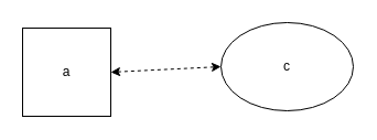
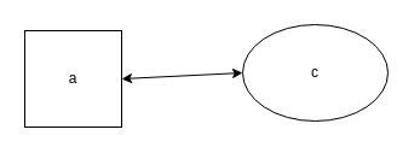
  <mxCell id="0" />
  <mxCell id="1" parent="0" />
  <mxCell id="2" value="a" style="whiteSpace=wrap;html=1;aspect=fixed;" parent="1" vertex="1"><mxGeometry x="20" y="25" width="80" height="80" as="geometry" /></mxCell>
- <mxCell id="3" value="" style="endArrow=classic;startArrow=classic;html=1;exitX=1;exitY=0.5;exitDx=0;exitDy=0;entryX=0;entryY=0.5;entryDx=0;entryDy=0;dashed=1;" parent="1" source="2" target="4" edge="1"><mxGeometry width="50" height="50" relative="1" as="geometry"><mxPoint x="130" y="80" as="sourcePoint" /><mxPoint x="190" y="60" as="targetPoint" /></mxGeometry></mxCell>
+ <mxCell id="3" value="" style="endArrow=classic;startArrow=classic;html=1;exitX=1;exitY=0.5;exitDx=0;exitDy=0;entryX=0;entryY=0.5;entryDx=0;entryDy=0;" parent="1" source="2" target="4" edge="1"><mxGeometry width="50" height="50" relative="1" as="geometry"><mxPoint x="130" y="80" as="sourcePoint" /><mxPoint x="190" y="60" as="targetPoint" /></mxGeometry></mxCell>
  <mxCell id="4" value="c" style="ellipse;whiteSpace=wrap;html=1;" parent="1" vertex="1"><mxGeometry x="200" y="20" width="120" height="80" as="geometry" /></mxCell>
